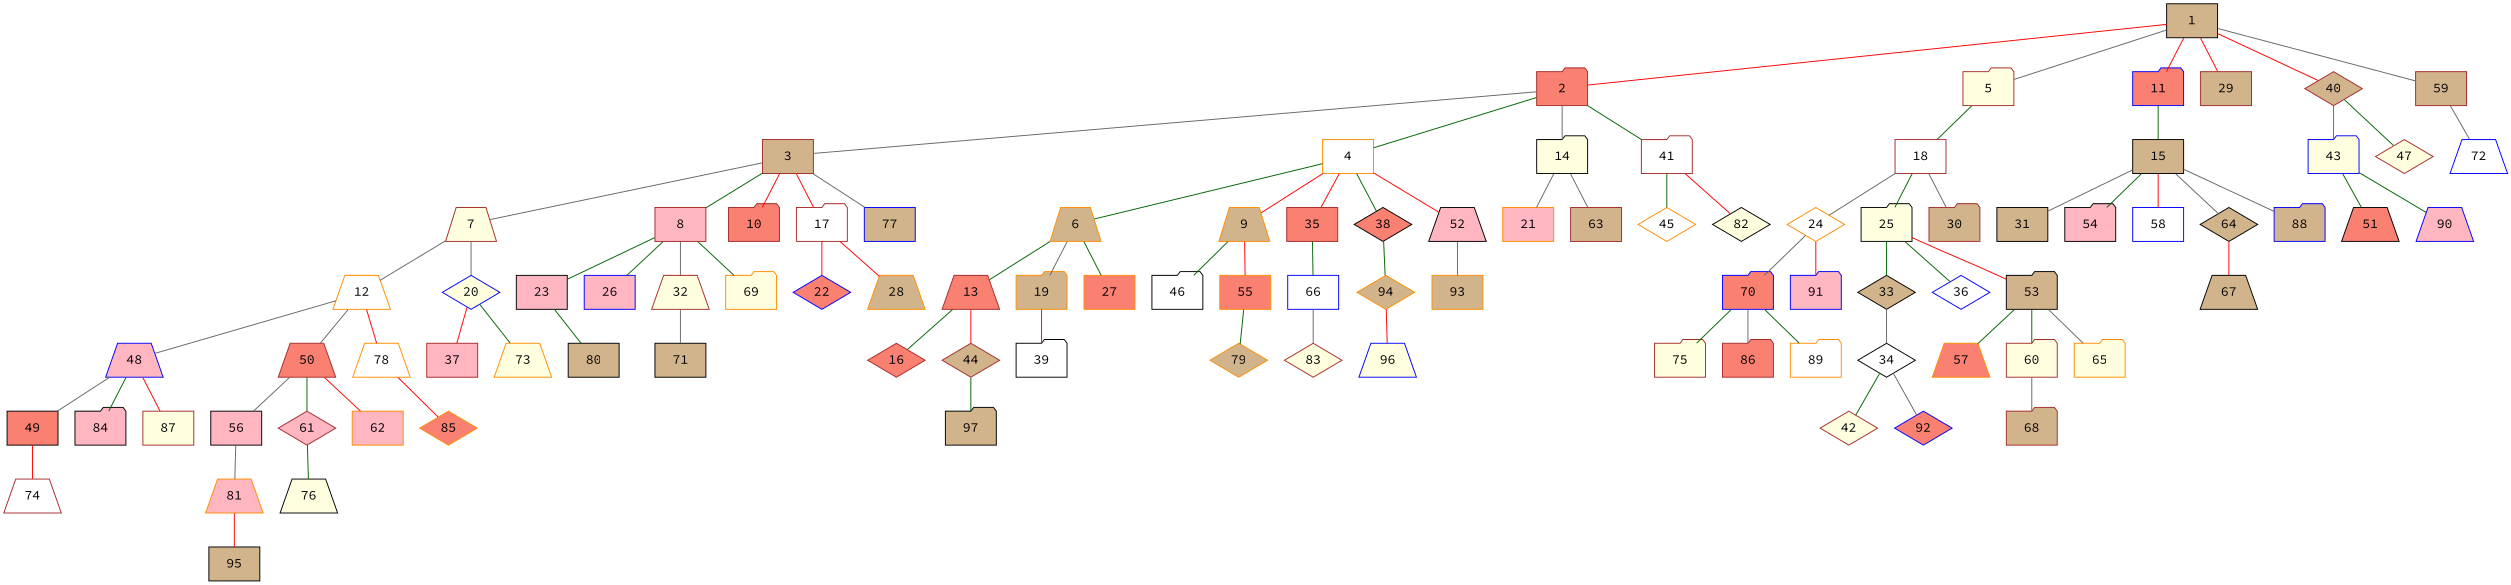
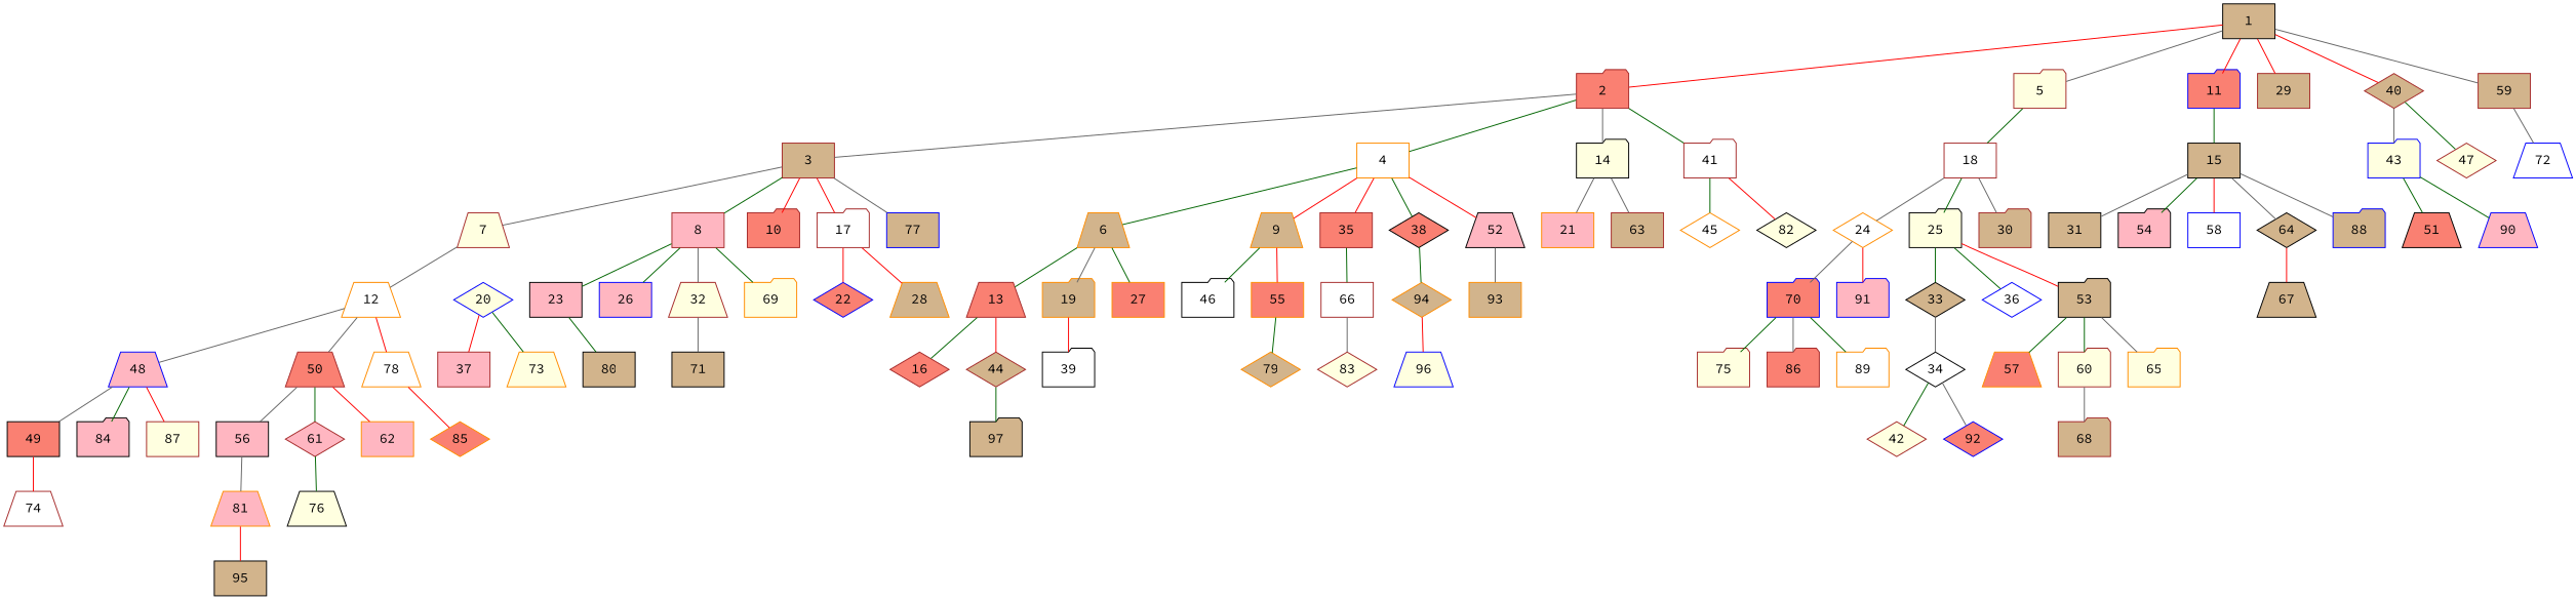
  graph {
    fontname="Source Code Pro"
    node [color=brown fillcolor=tan fontname="Source Code Pro" shape=box style=filled]
    edge [color=darkgreen fontname="Source Code Pro"]
    1 [color=black]
    2 [fillcolor=salmon shape=folder]
    5 [fillcolor=lightyellow shape=folder]
    11 [color=blue fillcolor=salmon shape=folder]
    29
    40 [shape=diamond]
    59
    3
    4 [color=darkorange fillcolor=white]
    14 [color=black fillcolor=lightyellow shape=folder]
    41 [fillcolor=white shape=folder]
    18 [fillcolor=white]
    15 [color=black]
    43 [color=blue fillcolor=lightyellow shape=folder]
    47 [fillcolor=lightyellow shape=diamond]
    72 [color=blue fillcolor=white shape=trapezium]
    7 [fillcolor=lightyellow shape=trapezium]
    8 [fillcolor=lightpink]
    10 [fillcolor=salmon shape=folder]
    17 [fillcolor=white shape=folder]
    77 [color=blue]
    6 [color=darkorange shape=trapezium]
    9 [color=darkorange shape=trapezium]
    35 [fillcolor=salmon]
    38 [color=black fillcolor=salmon shape=diamond]
    52 [color=black fillcolor=lightpink shape=trapezium]
    21 [color=darkorange fillcolor=lightpink]
    63
    45 [color=darkorange fillcolor=white shape=diamond]
    82 [color=black fillcolor=lightyellow shape=diamond]
    12 [color=darkorange fillcolor=white shape=trapezium]
    20 [color=blue fillcolor=lightyellow shape=diamond]
    23 [color=black fillcolor=lightpink]
    26 [color=blue fillcolor=lightpink]
    32 [fillcolor=lightyellow shape=trapezium]
    69 [color=darkorange fillcolor=lightyellow shape=folder]
    22 [color=blue fillcolor=salmon shape=diamond]
    28 [color=darkorange shape=trapezium]
    13 [fillcolor=salmon shape=trapezium]
    19 [color=darkorange shape=folder]
    27 [color=darkorange fillcolor=salmon]
    46 [color=black fillcolor=white shape=folder]
    55 [color=darkorange fillcolor=salmon]
-   66 [color=blue fillcolor=white]
+   66 [fillcolor=white]
    94 [color=darkorange shape=diamond]
    93 [color=darkorange]
    24 [color=darkorange fillcolor=white shape=diamond]
    25 [color=black fillcolor=lightyellow shape=folder]
    30 [shape=folder]
    16 [fillcolor=salmon shape=diamond]
    44 [shape=diamond]
    39 [color=black fillcolor=white shape=folder]
    48 [color=blue fillcolor=lightpink shape=trapezium]
    50 [fillcolor=salmon shape=trapezium]
    78 [color=darkorange fillcolor=white shape=trapezium]
    37 [fillcolor=lightpink]
    73 [color=darkorange fillcolor=lightyellow shape=trapezium]
    80 [color=black]
    71 [color=black]
    79 [color=darkorange shape=diamond]
    31 [color=black]
    54 [color=black fillcolor=lightpink shape=folder]
    58 [color=blue fillcolor=white]
    64 [color=black shape=diamond]
    88 [color=blue shape=folder]
    49 [color=black fillcolor=salmon]
    84 [color=black fillcolor=lightpink shape=folder]
    87 [fillcolor=lightyellow]
    56 [color=black fillcolor=lightpink]
    61 [fillcolor=lightpink shape=diamond]
    62 [color=darkorange fillcolor=lightpink]
    85 [color=darkorange fillcolor=salmon shape=diamond]
    97 [color=black shape=folder]
    67 [color=black shape=trapezium]
    70 [color=blue fillcolor=salmon shape=folder]
    91 [color=blue fillcolor=lightpink shape=folder]
    33 [color=black shape=diamond]
    36 [color=blue fillcolor=white shape=diamond]
    53 [color=black shape=folder]
    75 [fillcolor=lightyellow shape=folder]
    86 [fillcolor=salmon shape=folder]
    89 [color=darkorange fillcolor=white shape=folder]
    34 [color=black fillcolor=white shape=diamond]
    57 [color=darkorange fillcolor=salmon shape=trapezium]
    60 [fillcolor=lightyellow shape=folder]
    65 [color=darkorange fillcolor=lightyellow shape=folder]
    42 [fillcolor=lightyellow shape=diamond]
    92 [color=blue fillcolor=salmon shape=diamond]
    83 [fillcolor=lightyellow shape=diamond]
    96 [color=blue fillcolor=lightyellow shape=trapezium]
    51 [color=black fillcolor=salmon shape=trapezium]
    90 [color=blue fillcolor=lightpink shape=trapezium]
    74 [fillcolor=white shape=trapezium]
    81 [color=darkorange fillcolor=lightpink shape=trapezium]
    76 [color=black fillcolor=lightyellow shape=trapezium]
    68 [shape=folder]
    95 [color=black]
    1 -- 2 [color=red]
    1 -- 5 [color=gray40]
    1 -- 11 [color=red]
    1 -- 29 [color=red]
    1 -- 40 [color=red]
    1 -- 59 [color=gray40]
    2 -- 3 [color=gray40]
    2 -- 4
    2 -- 14 [color=gray40]
    2 -- 41
    5 -- 18
    11 -- 15
    40 -- 43 [color=gray40]
    40 -- 47
    59 -- 72 [color=gray40]
    3 -- 7 [color=gray40]
    3 -- 8
    3 -- 10 [color=red]
    3 -- 17 [color=red]
    3 -- 77 [color=gray40]
    4 -- 6
    4 -- 9 [color=red]
    4 -- 35 [color=red]
    4 -- 38
    4 -- 52 [color=red]
    14 -- 21 [color=gray40]
    14 -- 63 [color=gray40]
    41 -- 45
    41 -- 82 [color=red]
    18 -- 24 [color=gray40]
    18 -- 25
    18 -- 30 [color=gray40]
    15 -- 31 [color=gray40]
    15 -- 54
    15 -- 58 [color=red]
    15 -- 64 [color=gray40]
    15 -- 88 [color=gray40]
    43 -- 51
    43 -- 90
    7 -- 12 [color=gray40]
-   7 -- 20 [color=gray40]
    8 -- 23
    8 -- 26
    8 -- 32 [color=gray40]
    8 -- 69
    17 -- 22 [color=red]
    17 -- 28 [color=red]
    6 -- 13
    6 -- 19 [color=gray40]
    6 -- 27
    9 -- 46
    9 -- 55 [color=red]
    35 -- 66
    38 -- 94
    52 -- 93 [color=gray40]
    12 -- 48 [color=gray40]
    12 -- 50 [color=gray40]
    12 -- 78 [color=red]
    20 -- 37 [color=red]
    20 -- 73
    23 -- 80
    32 -- 71 [color=gray40]
    13 -- 16
    13 -- 44 [color=red]
    19 -- 39 [color=red]
    55 -- 79
    66 -- 83 [color=gray40]
    94 -- 96 [color=red]
    24 -- 70 [color=gray40]
    24 -- 91 [color=red]
    25 -- 33
    25 -- 36
    25 -- 53 [color=red]
    44 -- 97
    48 -- 49 [color=gray40]
    48 -- 84
    48 -- 87 [color=red]
    50 -- 56 [color=gray40]
    50 -- 61
    50 -- 62 [color=red]
    78 -- 85 [color=red]
    64 -- 67 [color=red]
    49 -- 74 [color=red]
    56 -- 81 [color=gray40]
    61 -- 76
    70 -- 75
    70 -- 86 [color=gray40]
    70 -- 89
    33 -- 34 [color=gray40]
    53 -- 57
    53 -- 60
    53 -- 65 [color=gray40]
    34 -- 42
    34 -- 92 [color=gray40]
    60 -- 68 [color=gray40]
    81 -- 95 [color=red]
  }
